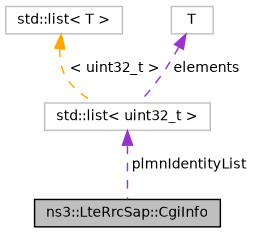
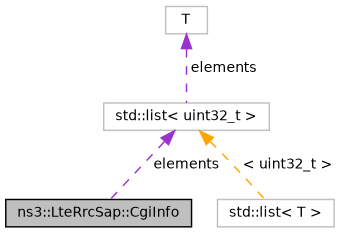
  digraph {
    node [color=grey75 fillcolor=white fontname=Helvetica fontsize=10 shape=record style=filled]
    edge [color=darkorchid3 dir=back fontname=Helvetica fontsize=10 labelfontname=Helvetica labelfontsize=10 style=dashed]
    n1 [color=black fillcolor=grey75 fontcolor=black height=0.2 label="ns3::LteRrcSap::CgiInfo" width=0.4]
    n2 [height=0.2 label="std::list\< uint32_t \>" width=0.4]
    n3 [height=0.2 label="std::list\< T \>" width=0.4]
    n4 [height=0.2 label=T width=0.4]
-   n2 -> n1 [label=" plmnIdentityList"]
-   n3 -> n2 [color=orange label=" \< uint32_t \>"]
+   n2 -> n1 [label=" elements"]
+   n2 -> n3 [color=orange label=" \< uint32_t \>"]
    n4 -> n2 [label=" elements"]
  }
